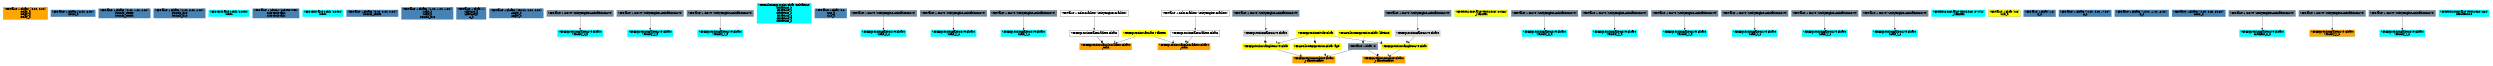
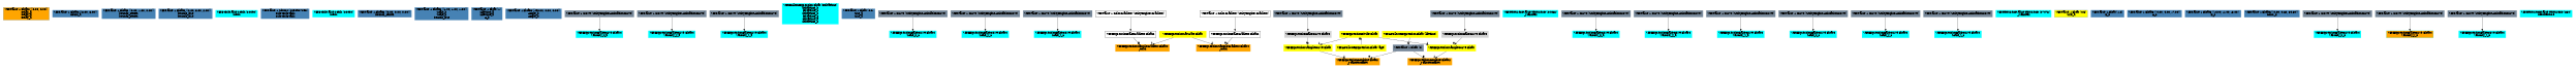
  digraph {
    node [color=cyan shape=box style=filled]
    n1 [color=steelblue fillcolor=orange label="VFXValue`1 Float2 ((0.00, 0.00))\nDelay_a\nDelay_a\nDelay_a"]
    n2 [color=steelblue label="VFXValue`1 Float2 ((8.00, 8.00))\nCount_a"]
    n3 [color=steelblue label="VFXValue`1 Float3 ((0.00, 1.00, 0.00))\nbounds_center\nbounds_center"]
    n4 [color=steelblue label="VFXValue`1 Float3 ((2.00, 3.00, 2.00))\nbounds_size\nbounds_size"]
    n5 [label="VFXMeshValue Mesh (24490)\nmesh"]
    n6 [color=steelblue label="VFXValue`1 Uint32 (4294967295)\nsubMeshMask\nsubMeshMask"]
    n7 [label="VFXMeshValue Mesh (24490)\nmesh"]
    n8 [color=steelblue label="VFXValue`1 Float3 ((0.00, 0.00, 0.00))\nbounds_center"]
    n9 [color=steelblue label="VFXValue`1 Float3 ((1.00, 1.00, 1.00))\nScale_b\nScale_b\nbounds_size"]
    n10 [color=steelblue label="VFXValue`1 Float (1)\nLifetime_a\nLifetime_a\nA_b"]
    n11 [color=steelblue label="VFXValue`1 Float3 ((-90.00, 0.00, 0.00))\nAngle_b\nAngle_b"]
    n12 [label="VFXExpressionBakeCurve Float4\nVelocity_x_a"]
    n13 [color=lightslategray label="VFXValue`1 Curve (UnityEngine.AnimationCurve)"]
    n14 [label="VFXExpressionBakeCurve Float4\nVelocity_y_a"]
    n15 [color=lightslategray label="VFXValue`1 Curve (UnityEngine.AnimationCurve)"]
    n16 [label="VFXExpressionBakeCurve Float4\nVelocity_z_a"]
    n17 [color=lightslategray label="VFXValue`1 Curve (UnityEngine.AnimationCurve)"]
    n18 [label="VFXBuiltInExpression Float (DeltaTime)\ndeltaTime_b\ndeltaTime_c\ndeltaTime_b\ndeltaTime_c\ndeltaTime_a\ndeltaTime_b"]
    n19 [color=steelblue label="VFXValue`1 Float (0.6)\nSize_a\nSize_a"]
    n20 [label="VFXExpressionBakeCurve Float4\nScale_x_c"]
    n21 [color=lightslategray label="VFXValue`1 Curve (UnityEngine.AnimationCurve)"]
    n22 [label="VFXExpressionBakeCurve Float4\nScale_y_c"]
    n23 [color=lightslategray label="VFXValue`1 Curve (UnityEngine.AnimationCurve)"]
    n24 [label="VFXExpressionBakeCurve Float4\nScale_z_c"]
    n25 [color=lightslategray label="VFXValue`1 Curve (UnityEngine.AnimationCurve)"]
    n26 [color=orange label="VFXExpressionSampleGradient Float4\n_Color"]
    n27 [label="VFXExpressionBakeGradient Float2" color="" style=""]
    n28 [label="VFXValue`1 ColorGradient (UnityEngine.Gradient)" color="" style=""]
-   n29 [color=yellow label="VFXExpressionSaturate MainTex"]
+   n29 [color=yellow label="VFXExpressionSaturate Float"]
    n30 [color=orange label="VFXExpressionSampleGradient Float4\n_Color"]
    n31 [color=yellow label="VFXExpressionDivide Float"]
    n32 [color=yellow label="VFXExpressionSampleCurve Float"]
    n33 [color=yellow label="VFXExpressionSampleCurve Float"]
    n34 [color=orange label="VFXExpressionCombine Float2\n_MainTexOffset"]
    n35 [color=orange label="VFXExpressionCombine Float2\n_MainTexOffset"]
    n36 [color=yellow label="VFXAttributeExpression Float (age)"]
    n37 [color=yellow label="VFXAttributeExpression Float (lifetime)"]
    n38 [color=lightslategray label="VFXValue`1 Float (0)"]
-   n39 [label="VFXTexture2DValue Texture2D (24488)\n_MainTex" fillcolor=yellow]
+   n39 [label="VFXTexture2DValue Texture2D (24488)\n_MainTex"]
    n40 [color=lightgray label="VFXExpressionBakeCurve Float4"]
    n41 [color=lightslategray label="VFXValue`1 Curve (UnityEngine.AnimationCurve)"]
    n42 [label="VFXExpressionBakeCurve Float4\nVelocity_x_a"]
    n43 [color=lightslategray label="VFXValue`1 Curve (UnityEngine.AnimationCurve)"]
    n44 [label="VFXExpressionBakeCurve Float4\nVelocity_y_a"]
    n45 [color=lightslategray label="VFXValue`1 Curve (UnityEngine.AnimationCurve)"]
    n46 [label="VFXExpressionBakeCurve Float4\nVelocity_z_a"]
    n47 [color=lightslategray label="VFXValue`1 Curve (UnityEngine.AnimationCurve)"]
    n48 [label="VFXExpressionBakeCurve Float4\nScale_x_c"]
    n49 [color=lightslategray label="VFXValue`1 Curve (UnityEngine.AnimationCurve)"]
    n50 [label="VFXExpressionBakeCurve Float4\nScale_y_c"]
    n51 [color=lightslategray label="VFXValue`1 Curve (UnityEngine.AnimationCurve)"]
    n52 [label="VFXExpressionBakeCurve Float4\nScale_z_c"]
    n53 [color=lightslategray label="VFXValue`1 Curve (UnityEngine.AnimationCurve)"]
    n54 [label="VFXExpressionBakeGradient Float2" color="" style=""]
    n55 [label="VFXValue`1 ColorGradient (UnityEngine.Gradient)" color="" style=""]
    n56 [label="VFXTexture2DValue Texture2D (27478)\n_MainTex"]
    n57 [color=lightgray label="VFXExpressionBakeCurve Float4"]
    n58 [color=lightslategray label="VFXValue`1 Curve (UnityEngine.AnimationCurve)"]
    n59 [color=steelblue fillcolor=yellow label="VFXValue`1 Float (0.5)\nSize_a"]
    n60 [color=steelblue label="VFXValue`1 Float (1.2)\nB_b"]
    n61 [color=steelblue label="VFXValue`1 Float3 ((4.00, 4.00, -7.00))\nA_c"]
    n62 [color=steelblue label="VFXValue`1 Float3 ((-4.00, -1.00, -3.00))\nB_c"]
    n63 [color=steelblue label="VFXValue`1 Float3 ((0.00, 0.82, 34.30))\nColor_d"]
-   n64 [label="VFXExpressionBakeCurve Float4\nGradient_x_b"]
+   n64 [label="VFXExpressionBakeCurve Float4\nVelocity_x_b"]
    n65 [color=lightslategray label="VFXValue`1 Curve (UnityEngine.AnimationCurve)"]
    n66 [fillcolor=orange label="VFXExpressionBakeCurve Float4\nVelocity_y_b"]
    n67 [color=lightslategray label="VFXValue`1 Curve (UnityEngine.AnimationCurve)"]
    n68 [label="VFXExpressionBakeCurve Float4\nVelocity_z_b"]
    n69 [color=lightslategray label="VFXValue`1 Curve (UnityEngine.AnimationCurve)"]
    n70 [label="VFXTexture2DValue Texture2D (880)\nmainTexture"]
    n13 -> n12
    n15 -> n14
    n17 -> n16
    n21 -> n20
    n23 -> n22
    n25 -> n24
    n27 -> n26 [headlabel=0]
    n28 -> n27
    n29 -> n26 [headlabel=1]
    n29 -> n30 [headlabel=1]
    n31 -> n32 [headlabel=1]
    n31 -> n33 [headlabel=1]
    n32 -> n34 [headlabel=1]
    n33 -> n35 [headlabel=1]
-   n31 -> n36 [headlabel=0]
+   n36 -> n31 [headlabel=0]
    n37 -> n38 [headlabel=1]
    n38 -> n34 [headlabel=0]
    n38 -> n35 [headlabel=0]
    n40 -> n32 [headlabel=0]
    n41 -> n40
    n43 -> n42
    n45 -> n44
    n47 -> n46
    n49 -> n48
    n51 -> n50
    n53 -> n52
    n54 -> n30 [headlabel=0]
    n55 -> n54
    n57 -> n33 [headlabel=0]
    n58 -> n57
    n65 -> n64
    n67 -> n66
    n69 -> n68
  }
